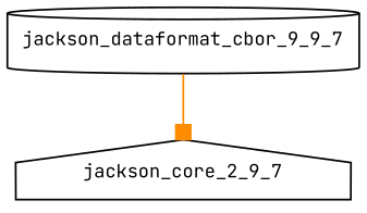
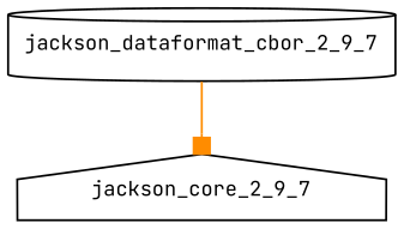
  digraph {
    fontname="JetBrains Mono"
    node [fontsize=10.0 fontname="JetBrains Mono"]
-   jackson_dataformat_cbor_2_9_7 [shape=cylinder label=jackson_dataformat_cbor_9_9_7]
+   jackson_dataformat_cbor_2_9_7 [shape=cylinder]
    jackson_core_2_9_7 [shape=house]
    jackson_dataformat_cbor_2_9_7 -> jackson_core_2_9_7 [color=darkorange style=solid arrowhead=box fontname="JetBrains Mono"]
  }
